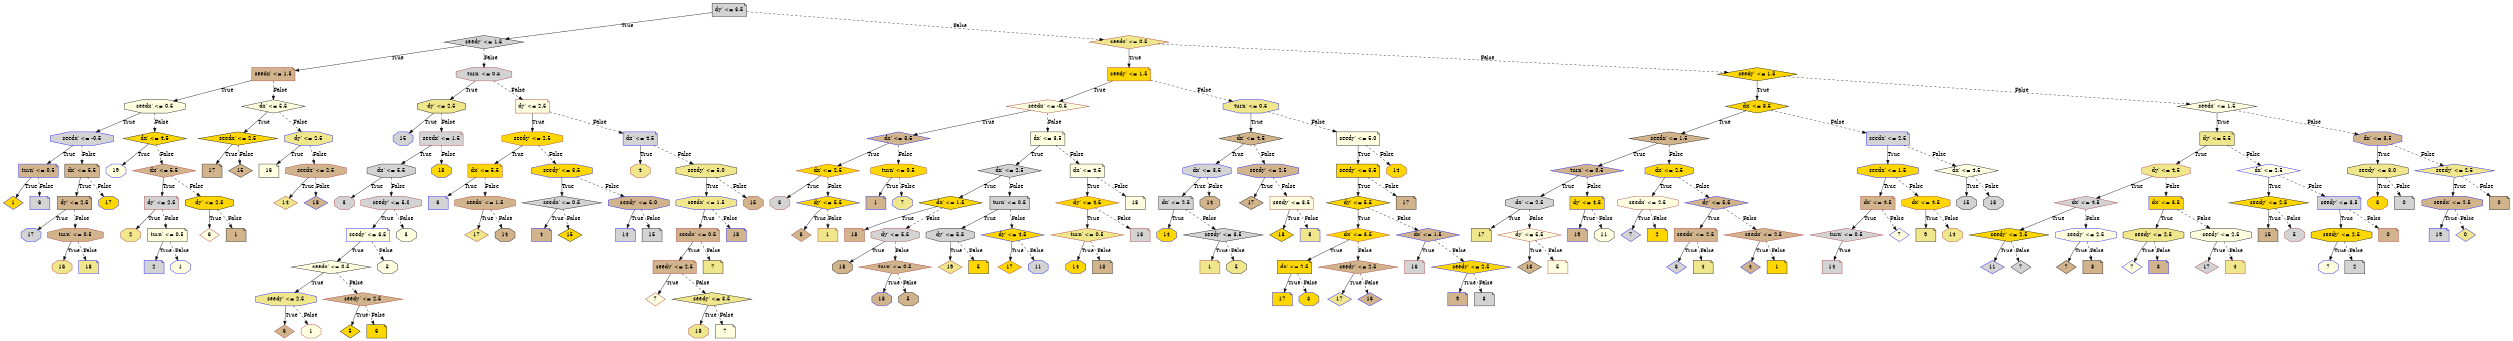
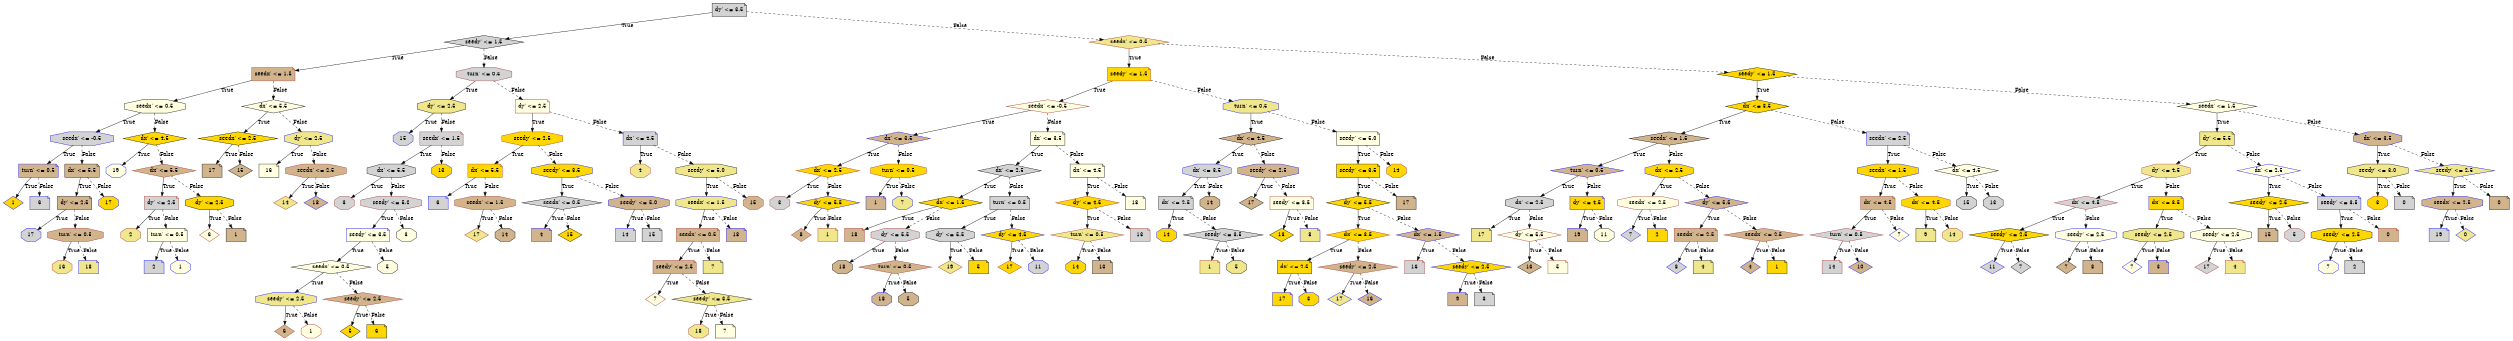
  digraph {
    node [style=filled fillcolor=tan color=black shape=note]
    n1 [label="dy' <= 3.5" fillcolor=lightgrey]
    n2 [label="seedy' <= 1.5" fillcolor=lightgrey shape=diamond]
    n3 [label="seedx' <= 0.5" fillcolor=khaki color=brown shape=diamond]
    n4 [label="seedx' <= 1.5" color=brown]
    n5 [label="turn' <= 0.5" fillcolor=lightgrey color=brown shape=octagon]
    n6 [label="seedx' <= 0.5" fillcolor=lightyellow shape=octagon]
    n7 [label="dx' <= 5.5" fillcolor=lightyellow shape=diamond]
    n8 [label="seedx' <= -0.5" fillcolor=lightgrey color=blue shape=octagon]
    n9 [label="dx' <= 4.5" fillcolor=gold shape=diamond]
    n10 [label="turn' <= 0.5" color=blue]
    n11 [label="dx' <= 5.5"]
    n12 [label=1 fillcolor=gold color=blue shape=diamond]
    n13 [label=6 fillcolor=lightgrey color=blue]
    n14 [label="dy' <= 2.5"]
    n15 [label=17 fillcolor=gold color=blue shape=octagon]
    n16 [label=17 fillcolor=lightgrey color=blue shape=octagon]
    n17 [label="turn' <= 0.5" color=brown shape=octagon]
    n18 [label=16 fillcolor=khaki color=brown shape=octagon]
    n19 [label=18 fillcolor=khaki color=blue]
    n20 [label=19 fillcolor=lightyellow color=blue shape=octagon]
    n21 [label="dx' <= 5.5" color=brown shape=diamond]
    n22 [label="dy' <= 2.5" fillcolor=lightgrey color=brown]
    n23 [label="dy' <= 2.5" fillcolor=gold shape=octagon]
    n24 [label=2 fillcolor=khaki color=brown shape=octagon]
    n25 [label="turn' <= 0.5" fillcolor=lightyellow]
    n26 [label=2 fillcolor=lightgrey color=blue]
    n27 [label=1 fillcolor=lightyellow color=blue shape=octagon]
    n28 [label=6 fillcolor=lightyellow color=brown shape=diamond]
    n29 [label=1]
    n30 [label="seedx' <= 2.5" fillcolor=gold shape=diamond]
    n31 [label="dy' <= 2.5" fillcolor=khaki color=blue shape=octagon]
    n32 [label=17]
    n33 [label=15 shape=diamond]
    n34 [label=16 fillcolor=lightyellow]
    n35 [label="seedx' <= 2.5" color=brown shape=octagon]
    n36 [label=14 fillcolor=khaki color=brown shape=diamond]
    n37 [label=18 color=blue shape=diamond]
    n38 [label="dy' <= 2.5" fillcolor=khaki shape=octagon]
    n39 [label="dy' <= 2.5" fillcolor=lightyellow color=brown]
    n40 [label=15 fillcolor=lightgrey color=blue shape=octagon]
    n41 [label="seedx' <= 1.5" fillcolor=lightgrey color=brown]
    n42 [label="dx' <= 5.5" fillcolor=lightgrey shape=octagon]
    n43 [label=13 fillcolor=gold color=blue shape=octagon]
    n44 [label=3 fillcolor=lightgrey color=brown shape=octagon]
    n45 [label="seedy' <= 5.0" fillcolor=lightgrey color=brown shape=octagon]
    n46 [label="seedy' <= 3.5" fillcolor=lightyellow color=blue]
    n47 [label=3 fillcolor=lightyellow shape=octagon]
    n48 [label="seedx' <= 0.5" fillcolor=lightyellow shape=diamond]
    n49 [label=5 fillcolor=lightyellow shape=octagon]
    n50 [label="seedy' <= 2.5" fillcolor=khaki color=blue shape=octagon]
    n51 [label="seedy' <= 2.5" color=brown shape=diamond]
    n52 [label=6 color=brown shape=diamond]
    n53 [label=1 fillcolor=lightyellow color=brown shape=octagon]
    n54 [label=5 fillcolor=gold shape=diamond]
    n55 [label=6 fillcolor=gold]
    n56 [label="seedy' <= 2.5" fillcolor=gold color=brown shape=octagon]
    n57 [label="dx' <= 4.5" fillcolor=lightgrey color=blue]
    n58 [label="dx' <= 5.5" fillcolor=gold color=brown]
    n59 [label="seedy' <= 3.5" fillcolor=gold color=blue shape=octagon]
    n60 [label=6 fillcolor=lightgrey color=blue]
    n61 [label="seedx' <= 1.5" color=brown shape=octagon]
    n62 [label=17 fillcolor=khaki color=brown shape=diamond]
    n63 [label=14 shape=octagon]
    n64 [label="seedx' <= 0.5" fillcolor=lightgrey shape=diamond]
    n65 [label="seedy' <= 5.0" color=blue shape=octagon]
    n66 [label=4 color=blue]
    n67 [label=15 fillcolor=gold shape=diamond]
    n68 [label=14 fillcolor=lightgrey color=blue]
    n69 [label=15 fillcolor=lightgrey]
    n70 [label=4 fillcolor=khaki color=brown shape=octagon]
    n71 [label="seedy' <= 5.0" fillcolor=khaki shape=octagon]
    n72 [label="seedx' <= 1.5" fillcolor=khaki color=blue shape=octagon]
    n73 [label=15 color=brown shape=octagon]
    n74 [label="seedx' <= 0.5" color=brown]
    n75 [label=18 color=blue]
    n76 [label="seedy' <= 2.5" color=brown]
    n77 [label=7 fillcolor=khaki]
    n78 [label=7 fillcolor=lightyellow color=brown shape=diamond]
    n79 [label="seedy' <= 3.5" fillcolor=khaki shape=diamond]
    n80 [label=18 fillcolor=khaki color=brown shape=octagon]
    n81 [label=7 fillcolor=lightyellow]
    n82 [label="seedy' <= 1.5" fillcolor=gold color=brown]
    n83 [label="seedy' <= 1.5" fillcolor=gold shape=diamond]
    n84 [label="seedx' <= -0.5" fillcolor=lightyellow color=brown shape=diamond]
    n85 [label="turn' <= 0.5" fillcolor=khaki color=blue shape=octagon]
    n86 [label="dx' <= 3.5" color=blue shape=diamond]
    n87 [label="dx' <= 3.5" fillcolor=lightyellow]
    n88 [label="dx' <= 2.5" fillcolor=gold color=brown shape=diamond]
    n89 [label="turn' <= 0.5" fillcolor=gold color=brown shape=octagon]
    n90 [label=3 fillcolor=lightgrey color=brown shape=octagon]
    n91 [label="dy' <= 5.5" fillcolor=gold color=blue shape=diamond]
    n92 [label=8 color=brown shape=diamond]
    n93 [label=1 fillcolor=khaki color=brown]
    n94 [label=1 color=blue]
    n95 [label=7 fillcolor=khaki color=blue shape=octagon]
    n96 [label="dx' <= 2.5" fillcolor=lightgrey shape=diamond]
    n97 [label="dx' <= 4.5" fillcolor=lightyellow]
    n98 [label="dx' <= 1.5" fillcolor=gold shape=diamond]
    n99 [label="turn' <= 0.5" fillcolor=lightgrey]
    n100 [label=18 color=brown]
    n101 [label="dy' <= 5.5" fillcolor=lightgrey color=brown shape=octagon]
    n102 [label=18 shape=octagon]
    n103 [label="turn' <= 0.5" color=brown shape=diamond]
    n104 [label=18 color=blue shape=octagon]
    n105 [label=5 shape=octagon]
    n106 [label="dy' <= 5.5" fillcolor=lightgrey shape=octagon]
    n107 [label="dy' <= 4.5" fillcolor=gold color=blue shape=diamond]
    n108 [label=19 fillcolor=khaki color=brown shape=diamond]
    n109 [label=5 fillcolor=gold]
    n110 [label=17 fillcolor=gold color=brown shape=diamond]
    n111 [label=11 fillcolor=lightgrey color=blue shape=octagon]
    n112 [label="dy' <= 4.5" fillcolor=gold color=brown shape=diamond]
    n113 [label=18 fillcolor=lightyellow]
    n114 [label="turn' <= 0.5" fillcolor=khaki color=brown shape=diamond]
    n115 [label=13 fillcolor=lightgrey color=brown]
    n116 [label=14 fillcolor=gold color=blue shape=octagon]
    n117 [label=13]
    n118 [label="dx' <= 4.5" shape=diamond]
    n119 [label="seedy' <= 5.0" fillcolor=lightyellow]
    n120 [label="dx' <= 3.5" fillcolor=lightgrey color=blue shape=octagon]
    n121 [label="seedy' <= 2.5" color=blue shape=octagon]
    n122 [label="dx' <= 2.5" fillcolor=lightgrey]
    n123 [label=14 shape=octagon]
    n124 [label=14 fillcolor=gold color=blue shape=octagon]
    n125 [label="seedy' <= 3.5" fillcolor=lightgrey shape=diamond]
    n126 [label=1 fillcolor=khaki color=brown]
    n127 [label=5 fillcolor=khaki shape=octagon]
    n128 [label=17 shape=diamond]
    n129 [label="seedy' <= 3.5" fillcolor=lightyellow color=brown]
    n130 [label=13 fillcolor=gold shape=diamond]
    n131 [label=8 fillcolor=khaki color=blue]
    n132 [label="seedy' <= 3.5" fillcolor=gold]
    n133 [label=14 fillcolor=gold color=brown shape=octagon]
    n134 [label="dy' <= 5.5" fillcolor=gold shape=diamond]
    n135 [label=17]
    n136 [label="dx' <= 3.5" fillcolor=gold color=brown shape=diamond]
    n137 [label="dx' <= 1.5" color=blue shape=diamond]
    n138 [label="dx' <= 2.5" fillcolor=gold]
    n139 [label="seedy' <= 2.5" color=brown shape=diamond]
    n140 [label=17 fillcolor=gold color=blue]
    n141 [label=3 fillcolor=gold color=blue shape=octagon]
    n142 [label=17 fillcolor=khaki color=blue shape=diamond]
    n143 [label=16 color=blue shape=diamond]
    n144 [label=16 fillcolor=lightgrey color=brown]
    n145 [label="seedy' <= 2.5" fillcolor=gold color=blue shape=diamond]
    n146 [label=9 color=blue]
    n147 [label=3 fillcolor=lightgrey]
    n148 [label="dx' <= 3.5" fillcolor=gold shape=diamond]
    n149 [label="seedx' <= 1.5" fillcolor=lightyellow shape=diamond]
    n150 [label="seedx' <= 1.5" shape=diamond]
    n151 [label="seedx' <= 2.5" fillcolor=lightgrey color=blue]
    n152 [label="turn' <= 0.5" color=blue shape=diamond]
    n153 [label="dx' <= 2.5" fillcolor=gold color=blue shape=octagon]
    n154 [label="dx' <= 2.5" fillcolor=lightgrey shape=octagon]
    n155 [label="dy' <= 4.5" fillcolor=gold color=blue]
    n156 [label=17 fillcolor=khaki]
    n157 [label="dy' <= 5.5" fillcolor=lightyellow color=brown shape=diamond]
    n158 [label=16 shape=diamond]
    n159 [label=5 fillcolor=lightyellow color=brown]
    n160 [label=19 color=blue]
    n161 [label=11 fillcolor=lightyellow shape=octagon]
    n162 [label="seedx' <= 2.5" fillcolor=lightyellow color=brown shape=octagon]
    n163 [label="dy' <= 5.5" color=blue shape=diamond]
    n164 [label=7 fillcolor=lightgrey color=blue shape=diamond]
    n165 [label=2 fillcolor=gold color=blue]
    n166 [label="seedx' <= 2.5" color=brown]
    n167 [label="seedx' <= 2.5" color=brown shape=diamond]
    n168 [label=8 fillcolor=lightgrey color=blue shape=diamond]
    n169 [label=4 fillcolor=khaki]
    n170 [label=4 color=blue shape=diamond]
    n171 [label=1 fillcolor=gold]
    n172 [label="seedx' <= 1.5" fillcolor=gold color=blue shape=octagon]
    n173 [label="dx' <= 4.5" fillcolor=lightyellow shape=diamond]
    n174 [label="dx' <= 4.5" color=brown]
    n175 [label="dx' <= 4.5" fillcolor=gold color=brown shape=octagon]
    n176 [label="turn' <= 0.5" fillcolor=lightgrey color=brown shape=diamond]
    n177 [label=7 fillcolor=lightyellow color=blue shape=diamond]
    n178 [label=14 fillcolor=lightgrey color=brown]
+   n179 [label=10 color=blue shape=diamond]
    n180 [label=9 fillcolor=khaki]
    n181 [label=14 fillcolor=khaki color=brown shape=octagon]
    n182 [label=15 fillcolor=lightgrey shape=octagon]
    n183 [label=13 fillcolor=lightgrey shape=octagon]
    n184 [label="dy' <= 5.5" fillcolor=khaki]
    n185 [label="dx' <= 3.5" color=blue shape=octagon]
    n186 [label="dy' <= 4.5" fillcolor=khaki color=brown shape=octagon]
    n187 [label="dx' <= 2.5" fillcolor=lightyellow color=blue shape=diamond]
    n188 [label="dx' <= 4.5" fillcolor=lightgrey color=brown shape=diamond]
    n189 [label="dx' <= 3.5" fillcolor=gold color=blue]
    n190 [label="seedy' <= 2.5" fillcolor=gold shape=diamond]
    n191 [label="seedy' <= 2.5" fillcolor=lightyellow color=blue shape=octagon]
    n192 [label=11 fillcolor=lightgrey color=blue shape=diamond]
    n193 [label=7 fillcolor=lightgrey shape=diamond]
    n194 [label=7 shape=diamond]
    n195 [label=8]
    n196 [label="seedy' <= 2.5" fillcolor=khaki shape=octagon]
    n197 [label="seedy' <= 2.5" fillcolor=lightyellow shape=octagon]
    n198 [label=7 fillcolor=lightyellow color=blue shape=diamond]
    n199 [label=3 color=blue]
    n200 [label=17 fillcolor=lightgrey color=brown shape=diamond]
    n201 [label=4 fillcolor=khaki color=brown]
    n202 [label="seedy' <= 2.5" fillcolor=gold shape=diamond]
    n203 [label="seedy' <= 3.5" fillcolor=lightgrey color=blue]
    n204 [label=15]
    n205 [label=5 fillcolor=lightgrey color=brown shape=octagon]
    n206 [label="seedy' <= 2.5" fillcolor=gold shape=octagon]
    n207 [label=0 color=brown]
    n208 [label=7 fillcolor=lightyellow color=blue shape=octagon]
    n209 [label=2 fillcolor=lightgrey]
    n210 [label="seedy' <= 3.0" fillcolor=khaki shape=octagon]
    n211 [label="seedy' <= 2.5" fillcolor=khaki color=blue shape=diamond]
    n212 [label=3 fillcolor=gold color=brown shape=octagon]
    n213 [label=0 fillcolor=lightgrey]
    n214 [label="seedx' <= 2.5" color=blue shape=octagon]
    n215 [label=0]
    n216 [label=19 fillcolor=lightgrey color=blue]
    n217 [label=0 fillcolor=khaki color=blue shape=diamond]
    n1 -> n2 [label=True]
    n1 -> n3 [label=False style=dashed]
    n2 -> n4 [label=True]
    n2 -> n5 [label=False style=dashed]
    n3 -> n82 [label=True]
    n3 -> n83 [label=False style=dashed]
    n4 -> n6 [label=True]
    n4 -> n7 [label=False style=dashed]
    n5 -> n38 [label=True]
    n5 -> n39 [label=False style=dashed]
    n6 -> n8 [label=True]
    n6 -> n9 [label=False style=dashed]
    n7 -> n30 [label=True]
    n7 -> n31 [label=False style=dashed]
    n8 -> n10 [label=True]
    n8 -> n11 [label=False style=dashed]
    n9 -> n20 [label=True]
    n9 -> n21 [label=False style=dashed]
    n10 -> n12 [label=True]
    n10 -> n13 [label=False style=dashed]
    n11 -> n14 [label=True]
    n11 -> n15 [label=False style=dashed]
    n14 -> n16 [label=True]
    n14 -> n17 [label=False style=dashed]
    n17 -> n18 [label=True]
    n17 -> n19 [label=False style=dashed]
    n21 -> n22 [label=True]
    n21 -> n23 [label=False style=dashed]
    n22 -> n24 [label=True]
    n22 -> n25 [label=False style=dashed]
    n23 -> n28 [label=True]
    n23 -> n29 [label=False style=dashed]
    n25 -> n26 [label=True]
    n25 -> n27 [label=False style=dashed]
    n30 -> n32 [label=True]
    n30 -> n33 [label=False style=dashed]
    n31 -> n34 [label=True]
    n31 -> n35 [label=False style=dashed]
    n35 -> n36 [label=True]
    n35 -> n37 [label=False style=dashed]
    n38 -> n40 [label=True]
    n38 -> n41 [label=False style=dashed]
    n39 -> n56 [label=True]
    n39 -> n57 [label=False style=dashed]
    n41 -> n42 [label=True]
    n41 -> n43 [label=False style=dashed]
    n42 -> n44 [label=True]
    n42 -> n45 [label=False style=dashed]
    n45 -> n46 [label=True]
    n45 -> n47 [label=False style=dashed]
    n46 -> n48 [label=True]
    n46 -> n49 [label=False style=dashed]
    n48 -> n50 [label=True]
    n48 -> n51 [label=False style=dashed]
    n50 -> n52 [label=True]
    n50 -> n53 [label=False style=dashed]
    n51 -> n54 [label=True]
    n51 -> n55 [label=False style=dashed]
    n56 -> n58 [label=True]
    n56 -> n59 [label=False style=dashed]
    n57 -> n70 [label=True]
    n57 -> n71 [label=False style=dashed]
    n58 -> n60 [label=True]
    n58 -> n61 [label=False style=dashed]
    n59 -> n64 [label=True]
    n59 -> n65 [label=False style=dashed]
    n61 -> n62 [label=True]
    n61 -> n63 [label=False style=dashed]
    n64 -> n66 [label=True]
    n64 -> n67 [label=False style=dashed]
    n65 -> n68 [label=True]
    n65 -> n69 [label=False style=dashed]
    n71 -> n72 [label=True]
    n71 -> n73 [label=False style=dashed]
    n72 -> n74 [label=True]
    n72 -> n75 [label=False style=dashed]
    n74 -> n76 [label=True]
    n74 -> n77 [label=False style=dashed]
    n76 -> n78 [label=True]
    n76 -> n79 [label=False style=dashed]
    n79 -> n80 [label=True]
    n79 -> n81 [label=False style=dashed]
    n82 -> n84 [label=True]
    n82 -> n85 [label=False style=dashed]
    n83 -> n148 [label=True]
    n83 -> n149 [label=False style=dashed]
    n84 -> n86 [label=True]
    n84 -> n87 [label=False style=dashed]
    n85 -> n118 [label=True]
    n85 -> n119 [label=False style=dashed]
    n86 -> n88 [label=True]
    n86 -> n89 [label=False style=dashed]
    n87 -> n96 [label=True]
    n87 -> n97 [label=False style=dashed]
    n88 -> n90 [label=True]
    n88 -> n91 [label=False style=dashed]
    n89 -> n94 [label=True]
    n89 -> n95 [label=False style=dashed]
    n91 -> n92 [label=True]
    n91 -> n93 [label=False style=dashed]
    n96 -> n98 [label=True]
    n96 -> n99 [label=False style=dashed]
    n97 -> n112 [label=True]
    n97 -> n113 [label=False style=dashed]
    n98 -> n100 [label=True]
    n98 -> n101 [label=False style=dashed]
    n99 -> n106 [label=True]
    n99 -> n107 [label=False style=dashed]
    n101 -> n102 [label=True]
    n101 -> n103 [label=False style=dashed]
    n103 -> n104 [label=True]
    n103 -> n105 [label=False style=dashed]
    n106 -> n108 [label=True]
    n106 -> n109 [label=False style=dashed]
    n107 -> n110 [label=True]
    n107 -> n111 [label=False style=dashed]
    n112 -> n114 [label=True]
    n112 -> n115 [label=False style=dashed]
    n114 -> n116 [label=True]
    n114 -> n117 [label=False style=dashed]
    n118 -> n120 [label=True]
    n118 -> n121 [label=False style=dashed]
    n119 -> n132 [label=True]
    n119 -> n133 [label=False style=dashed]
    n120 -> n122 [label=True]
    n120 -> n123 [label=False style=dashed]
    n121 -> n128 [label=True]
    n121 -> n129 [label=False style=dashed]
    n122 -> n124 [label=True]
    n122 -> n125 [label=False style=dashed]
    n125 -> n126 [label=True]
    n125 -> n127 [label=False style=dashed]
    n129 -> n130 [label=True]
    n129 -> n131 [label=False style=dashed]
    n132 -> n134 [label=True]
    n132 -> n135 [label=False style=dashed]
    n134 -> n136 [label=True]
    n134 -> n137 [label=False style=dashed]
    n136 -> n138 [label=True]
    n136 -> n139 [label=False style=dashed]
    n137 -> n144 [label=True]
    n137 -> n145 [label=False style=dashed]
    n138 -> n140 [label=True]
    n138 -> n141 [label=False style=dashed]
    n139 -> n142 [label=True]
    n139 -> n143 [label=False style=dashed]
    n145 -> n146 [label=True]
    n145 -> n147 [label=False style=dashed]
    n148 -> n150 [label=True]
    n148 -> n151 [label=False style=dashed]
    n149 -> n184 [label=True]
    n149 -> n185 [label=False style=dashed]
    n150 -> n152 [label=True]
    n150 -> n153 [label=False style=dashed]
    n151 -> n172 [label=True]
    n151 -> n173 [label=False style=dashed]
    n152 -> n154 [label=True]
    n152 -> n155 [label=False style=dashed]
    n153 -> n162 [label=True]
    n153 -> n163 [label=False style=dashed]
    n154 -> n156 [label=True]
    n154 -> n157 [label=False style=dashed]
    n155 -> n160 [label=True]
    n155 -> n161 [label=False style=dashed]
    n157 -> n158 [label=True]
    n157 -> n159 [label=False style=dashed]
    n162 -> n164 [label=True]
    n162 -> n165 [label=False style=dashed]
    n163 -> n166 [label=True]
    n163 -> n167 [label=False style=dashed]
    n166 -> n168 [label=True]
    n166 -> n169 [label=False style=dashed]
    n167 -> n170 [label=True]
    n167 -> n171 [label=False style=dashed]
    n172 -> n174 [label=True]
    n172 -> n175 [label=False style=dashed]
    n173 -> n182 [label=True]
    n173 -> n183 [label=False style=dashed]
    n174 -> n176 [label=True]
    n174 -> n177 [label=False style=dashed]
    n175 -> n180 [label=True]
    n175 -> n181 [label=False style=dashed]
    n176 -> n178 [label=True]
+   n176 -> n179 [label=False style=dashed]
    n184 -> n186 [label=True]
    n184 -> n187 [label=False style=dashed]
    n185 -> n210 [label=True]
    n185 -> n211 [label=False style=dashed]
    n186 -> n188 [label=True]
    n186 -> n189 [label=False style=dashed]
    n187 -> n202 [label=True]
    n187 -> n203 [label=False style=dashed]
    n188 -> n190 [label=True]
    n188 -> n191 [label=False style=dashed]
    n189 -> n196 [label=True]
    n189 -> n197 [label=False style=dashed]
    n190 -> n192 [label=True]
    n190 -> n193 [label=False style=dashed]
    n191 -> n194 [label=True]
    n191 -> n195 [label=False style=dashed]
    n196 -> n198 [label=True]
    n196 -> n199 [label=False style=dashed]
    n197 -> n200 [label=True]
    n197 -> n201 [label=False style=dashed]
    n202 -> n204 [label=True]
    n202 -> n205 [label=False style=dashed]
    n203 -> n206 [label=True]
    n203 -> n207 [label=False style=dashed]
    n206 -> n208 [label=True]
    n206 -> n209 [label=False style=dashed]
    n210 -> n212 [label=True]
    n210 -> n213 [label=False style=dashed]
    n211 -> n214 [label=True]
    n211 -> n215 [label=False style=dashed]
    n214 -> n216 [label=True]
    n214 -> n217 [label=False style=dashed]
  }
